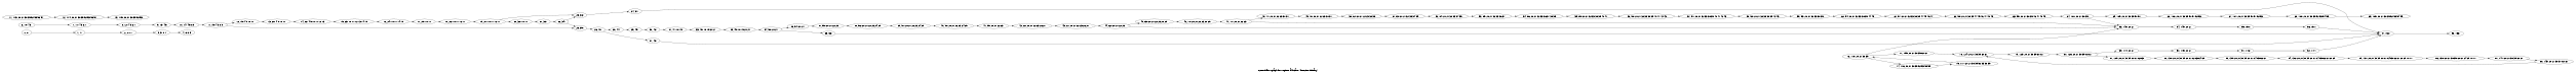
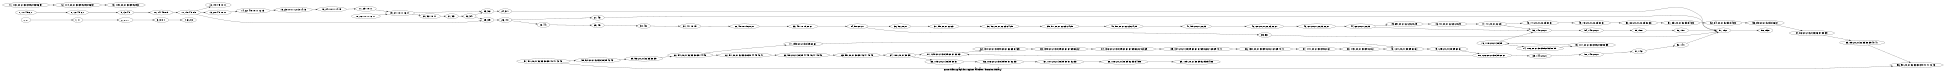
  digraph {
    label="Control-flow-graph for register allocator (function _binary)"
    rankdir=LR
    n1 [label="0, 0: "]
    n2 [label="1, 1: "]
    n3 [label="2, 2: 0 1 "]
    n4 [label="3, 3: 0 1 "]
    n5 [label="4, 6: 2 3 "]
-   n6 [label="6, 10: 4 5 "]
    n7 [label="7, 11: 4 5 6 7 "]
    n8 [label="8, 12: 4 5 6 7 "]
    n9 [label="9, 13: 4 5 "]
    n10 [label="10, 14: 4 5 8 9 "]
    n11 [label="11, 15: 4 5 8 9 "]
    n12 [label="12, 19: 4 5 10 11 "]
    n13 [label="25, 39: "]
    n14 [label="13, 20: 4 5 10 11 "]
    n15 [label="26, 40: "]
    n16 [label="14, 22: 4 5 10 11 12 13 "]
    n17 [label="15, 23: 10 11 12 13 14 15 "]
    n18 [label="16, 24: 10 11 14 15 "]
    n19 [label="17, 25: 10 11 "]
    n20 [label="18, 26: 10 11 16 17 "]
    n21 [label="19, 27: 10 11 16 17 "]
    n22 [label="20, 32: 10 11 "]
    n23 [label="23, 36: "]
    n24 [label="21, 33: "]
    n25 [label="24, 37: "]
    n26 [label="22, 34: "]
    n27 [label="97, 152: "]
    n28 [label="98, 153: "]
    n29 [label="27, 43: "]
    n30 [label="28, 44: "]
    n31 [label="29, 45: "]
    n32 [label="30, 46: "]
    n33 [label="31, 47: 18 19 "]
-   n34 [label="33, 48: 18 19 20 21"]
+   n34 [label="32, 48: 18 19 20 21 "]
    n35 [label="33, 49: 18 19 20 21 "]
    n36 [label="34, 50: 20 21 "]
    n37 [label="35, 53: "]
-   n38 [label="36, 54: 20 21 "]
+   n38 [label="36, 56: 20 21"]
    n39 [label="37, 55: 20 21 22 23 "]
    n40 [label="38, 56: 20 21 22 23 24 25 "]
    n41 [label="39, 57: 20 21 22 23 24 25 "]
    n42 [label="40, 58: 20 21 22 23 24 25 "]
    n43 [label="41, 59: 20 21 22 23 "]
    n44 [label="42, 60: 20 21 22 23 26 27 "]
    n45 [label="43, 61: 20 21 22 23 26 27 "]
    n46 [label="44, 62: 20 21 22 23 "]
    n47 [label="45, 69: 20 21 22 23 28 29 "]
    n48 [label="93, 148: 20 21 "]
    n49 [label="46, 70: 20 21 22 23 28 29 "]
    n50 [label="94, 149: 20 21 "]
    n51 [label="47, 71: 20 21 22 23 "]
    n52 [label="48, 77: 20 21 22 23 30 31 "]
    n53 [label="49, 78: 20 21 22 23 30 31 "]
    n54 [label="50, 82: 20 21 22 23 32 33 "]
    n55 [label="51, 83: 20 21 32 33 34 35 "]
    n56 [label="52, 84: 20 21 32 33 34 35 "]
    n57 [label="53, 85: 20 21 32 33 36 37 "]
    n58 [label="54, 86: 20 21 32 33 36 37 38 39 "]
    n59 [label="55, 89: 20 21 32 33 38 39 40 41 "]
    n60 [label="56, 90: 20 21 32 33 38 39 40 41 42 43 "]
    n61 [label="57, 91: 20 21 32 33 38 39 40 41 42 43 "]
    n62 [label="58, 92: 20 21 32 33 38 39 42 43 "]
    n63 [label="59, 93: 20 21 32 33 38 39 "]
    n64 [label="60, 94: 20 21 32 33 38 39 44 45 "]
    n65 [label="61, 97: 20 21 32 33 38 39 44 45 46 47 "]
    n66 [label="62, 98: 20 21 38 39 44 45 46 47 48 49 "]
    n67 [label="63, 99: 20 21 38 39 46 47 48 49 "]
    n68 [label="64, 100: 20 21 38 39 "]
    n69 [label="65, 105: 20 21 38 39 50 51 "]
    n70 [label="66, 106: 20 21 38 39 50 51 52 53 "]
    n71 [label="67, 107: 20 21 38 39 50 51 52 53 "]
    n72 [label="68, 108: 20 21 38 39 52 53 54 55 "]
    n73 [label="69, 109: 20 21 38 39 52 53 54 55 "]
    n74 [label="71, 113: 20 21 38 39 52 53 56 57 "]
    n75 [label="72, 114: 20 21 38 39 52 53 56 57 "]
    n76 [label="73, 115: 20 21 38 39 52 53 "]
    n77 [label="74, 116: 20 21 38 39 52 53 58 59 "]
    n78 [label="75, 117: 20 21 38 39 52 53 58 59 "]
    n79 [label="76, 118: 20 21 38 39 "]
    n80 [label="77, 155: 20 21 38 39 60 61 "]
    n81 [label="78, 124: 20 21 38 39 60 61 "]
    n82 [label="79, 125: 20 21 38 39 60 61 "]
    n83 [label="80, 126: 20 21 38 39 60 61 "]
    n84 [label="81, 129: 20 21 38 39 60 61 62 63 "]
    n85 [label="89, 144: 20 21 "]
    n86 [label="82, 130: 20 21 38 39 60 61 62 63 64 65 "]
    n87 [label="90, 145: 20 21 "]
    n88 [label="83, 135: 20 21 38 39 60 61 64 65 66 67 "]
    n89 [label="84, 136: 20 21 38 39 60 61 64 65 66 67 68 69 "]
    n90 [label="85, 137: 20 21 38 39 60 61 64 65 66 67 68 69 70 71 "]
    n91 [label="86, 138: 20 21 38 39 60 61 64 65 70 71 "]
    n92 [label="87, 141: 20 21 38 39 60 61 "]
-   n93 [label="88, 143: 20 21 38 37 60 61"]
+   n93 [label="88, 143: 20 21 38 39 60 61 "]
    n94 [label="91, 146: "]
    n95 [label="92, 147: "]
    n96 [label="95, 150: "]
    n97 [label="96, 151: "]
    n1 -> n2
    n2 -> n3
    n3 -> n4
    n4 -> n5
-   n6 -> n7
    n7 -> n8
    n8 -> n9
    n9 -> n10
    n10 -> n11
    n11 -> n12
    n11 -> n13
-   n12 -> n14
+   n11 -> n14
    n13 -> n15
    n14 -> n16
    n15 -> n29
    n15 -> n30
    n16 -> n17
    n17 -> n18
    n18 -> n19
-   n19 -> n20
+   n19 -> n21
    n20 -> n21
    n21 -> n22
    n21 -> n23
    n22 -> n24
    n23 -> n25
    n24 -> n26
    n25 -> n27
    n26 -> n13
    n26 -> n23
    n27 -> n28
    n29 -> n27
    n30 -> n31
    n31 -> n32
    n32 -> n33
    n33 -> n34
    n34 -> n35
    n35 -> n36
    n36 -> n37
    n36 -> n38
    n37 -> n27
    n38 -> n39
    n39 -> n40
    n40 -> n41
    n41 -> n42
    n42 -> n43
    n43 -> n44
    n44 -> n45
    n45 -> n46
    n46 -> n47
    n46 -> n48
    n47 -> n49
    n48 -> n50
    n49 -> n51
    n50 -> n96
    n51 -> n48
    n51 -> n52
    n52 -> n53
    n53 -> n54
    n54 -> n55
    n55 -> n56
    n56 -> n57
    n57 -> n58
    n58 -> n59
    n59 -> n60
-   n60 -> n61
+   n61 -> n60
    n61 -> n62
    n62 -> n63
    n63 -> n64
    n64 -> n65
    n65 -> n66
    n66 -> n67
    n67 -> n68
-   n68 -> n48
+   n68 -> n84
    n68 -> n69
    n69 -> n70
    n70 -> n71
    n71 -> n72
    n72 -> n73
    n74 -> n75
    n75 -> n76
    n77 -> n78
    n78 -> n79
    n79 -> n48
    n79 -> n77
-   n79 -> n80
+   n64 -> n80
    n80 -> n81
    n81 -> n82
    n82 -> n83
    n83 -> n84
    n83 -> n85
    n84 -> n86
    n85 -> n87
    n86 -> n88
    n87 -> n94
    n88 -> n89
    n89 -> n90
    n90 -> n91
    n91 -> n92
    n92 -> n93
    n93 -> n81
    n94 -> n95
    n95 -> n27
    n96 -> n97
    n97 -> n27
  }
